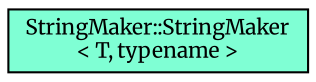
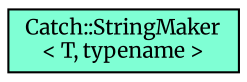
  digraph {
    rankdir=LR
    fontname=Merriweather
-   n1 [color=black fillcolor=aquamarine fontname=Merriweather fontsize=10 height=0.2 label="StringMaker::StringMaker\l\< T, typename \>" shape=record style=filled width=0.4]
+   n1 [color=black fillcolor=aquamarine fontname=Merriweather fontsize=10 height=0.2 label="Catch::StringMaker\l\< T, typename \>" shape=record style=filled width=0.4]
  }
